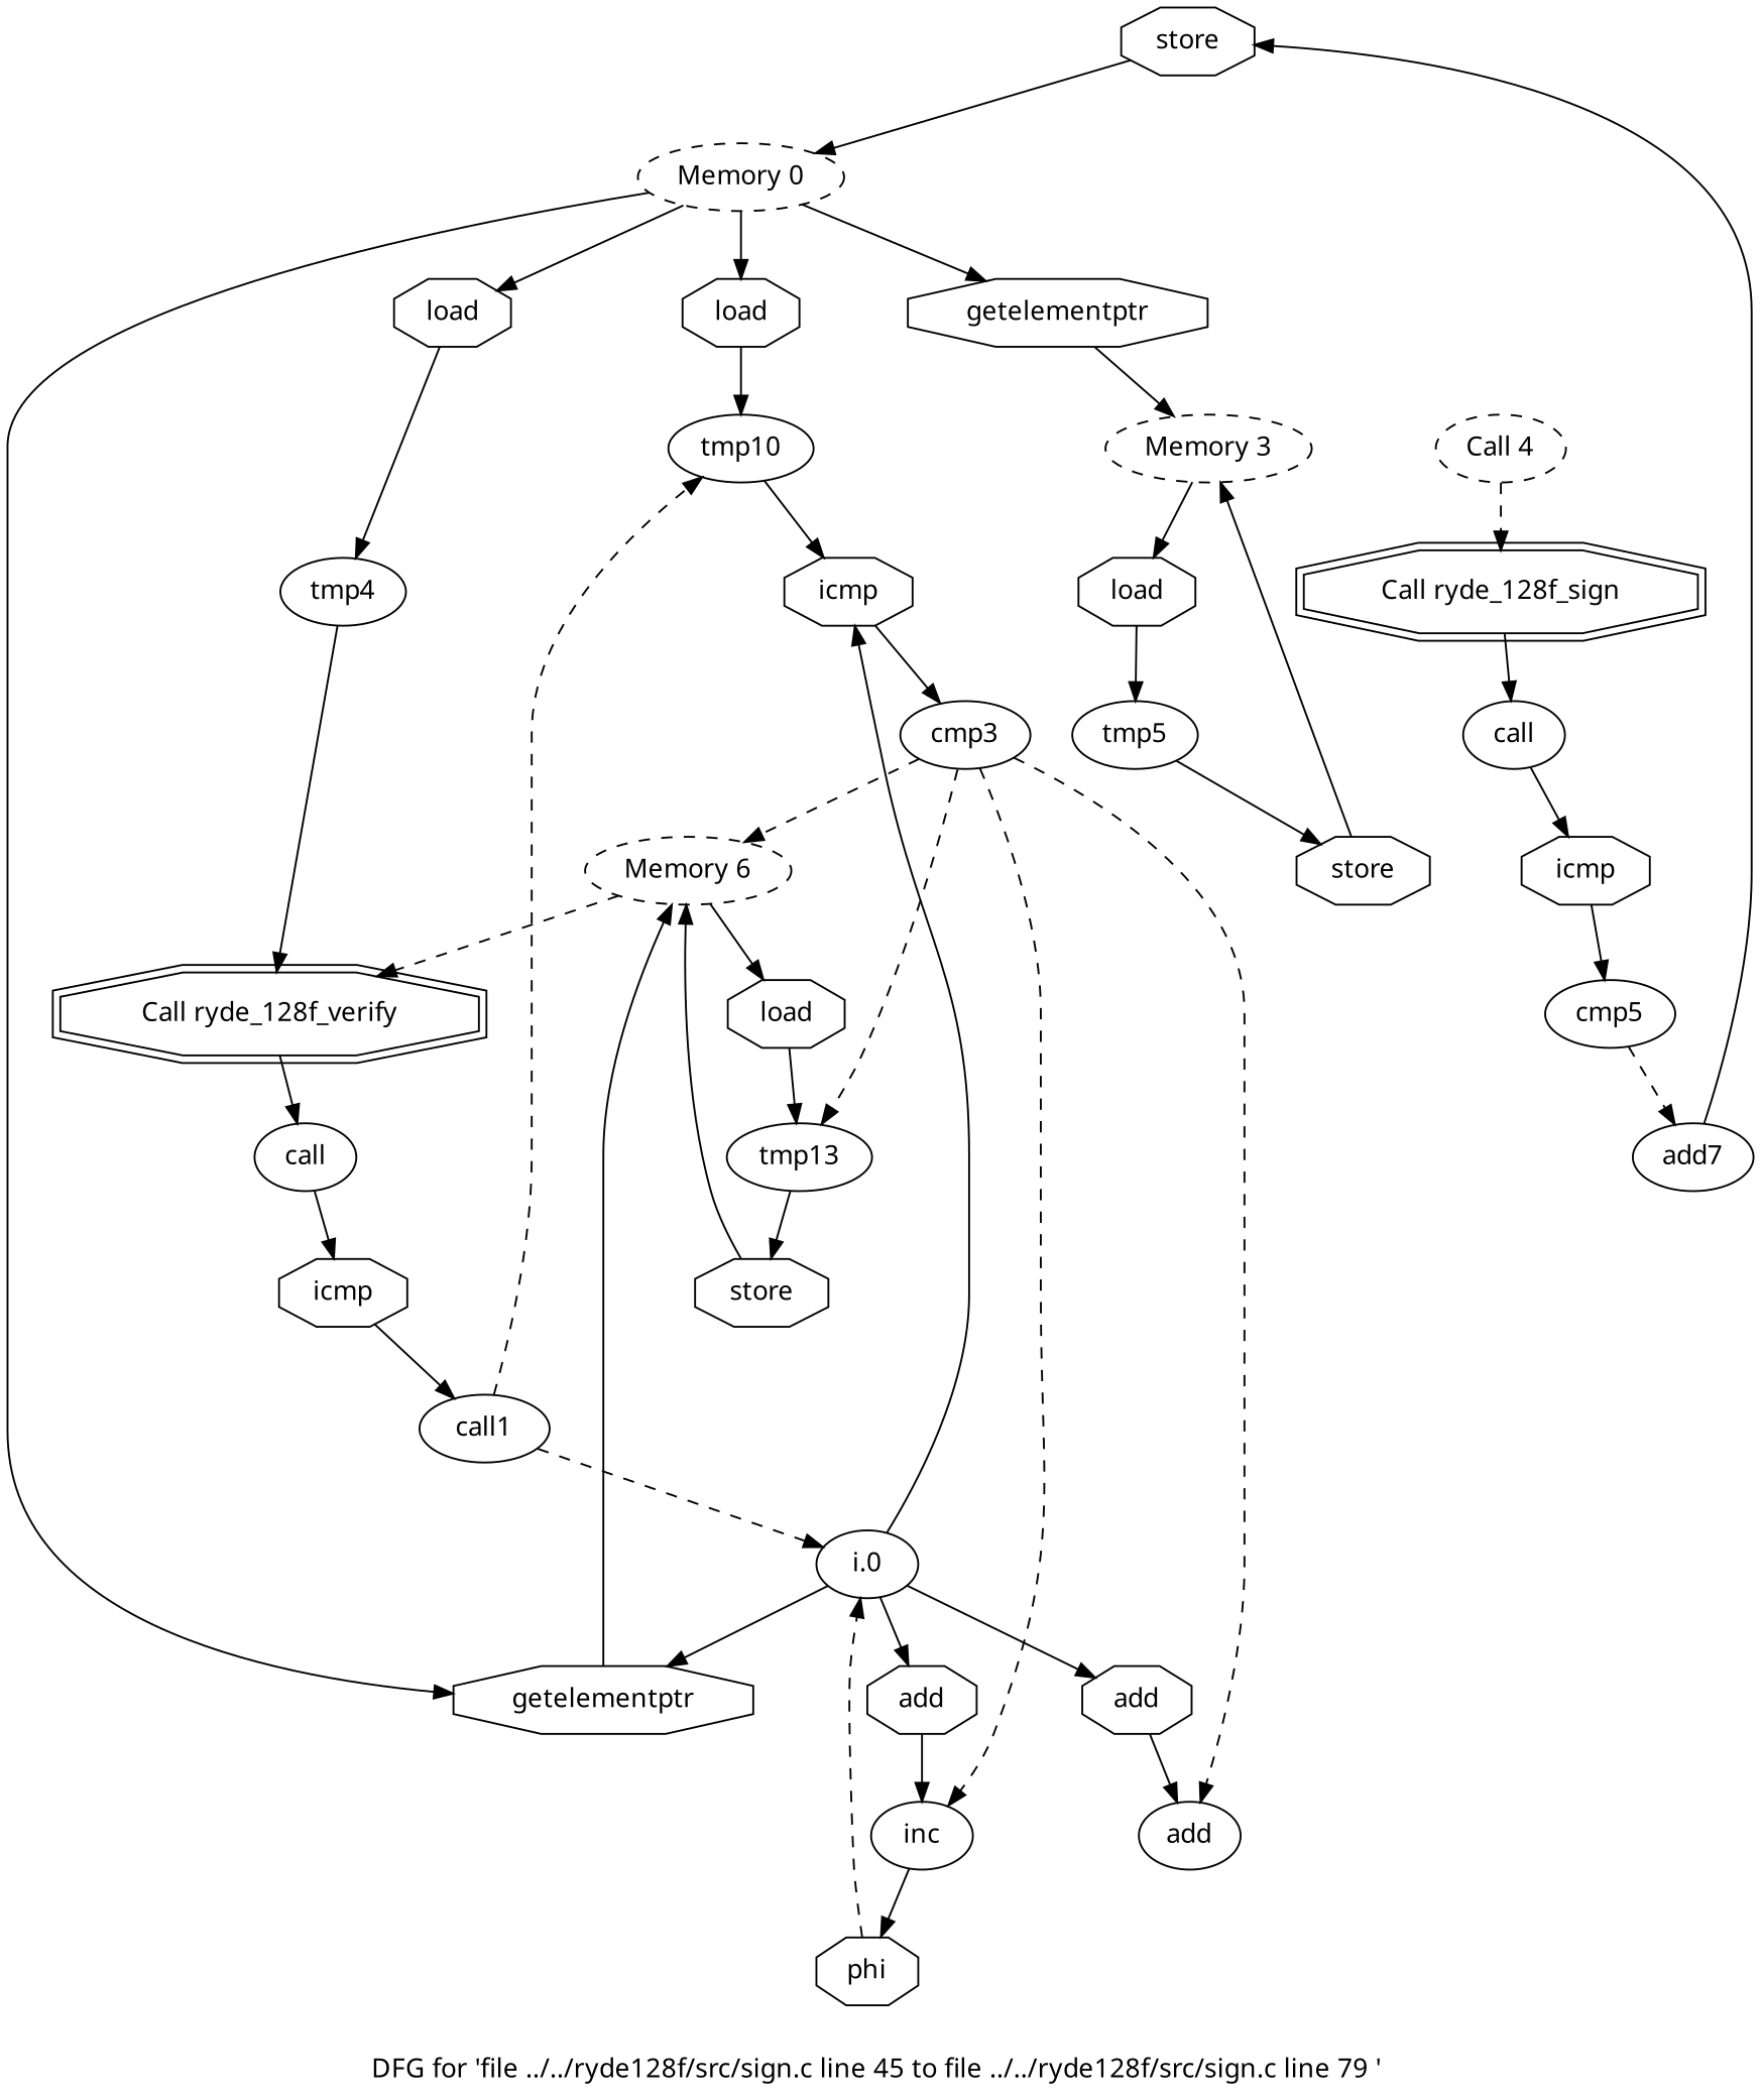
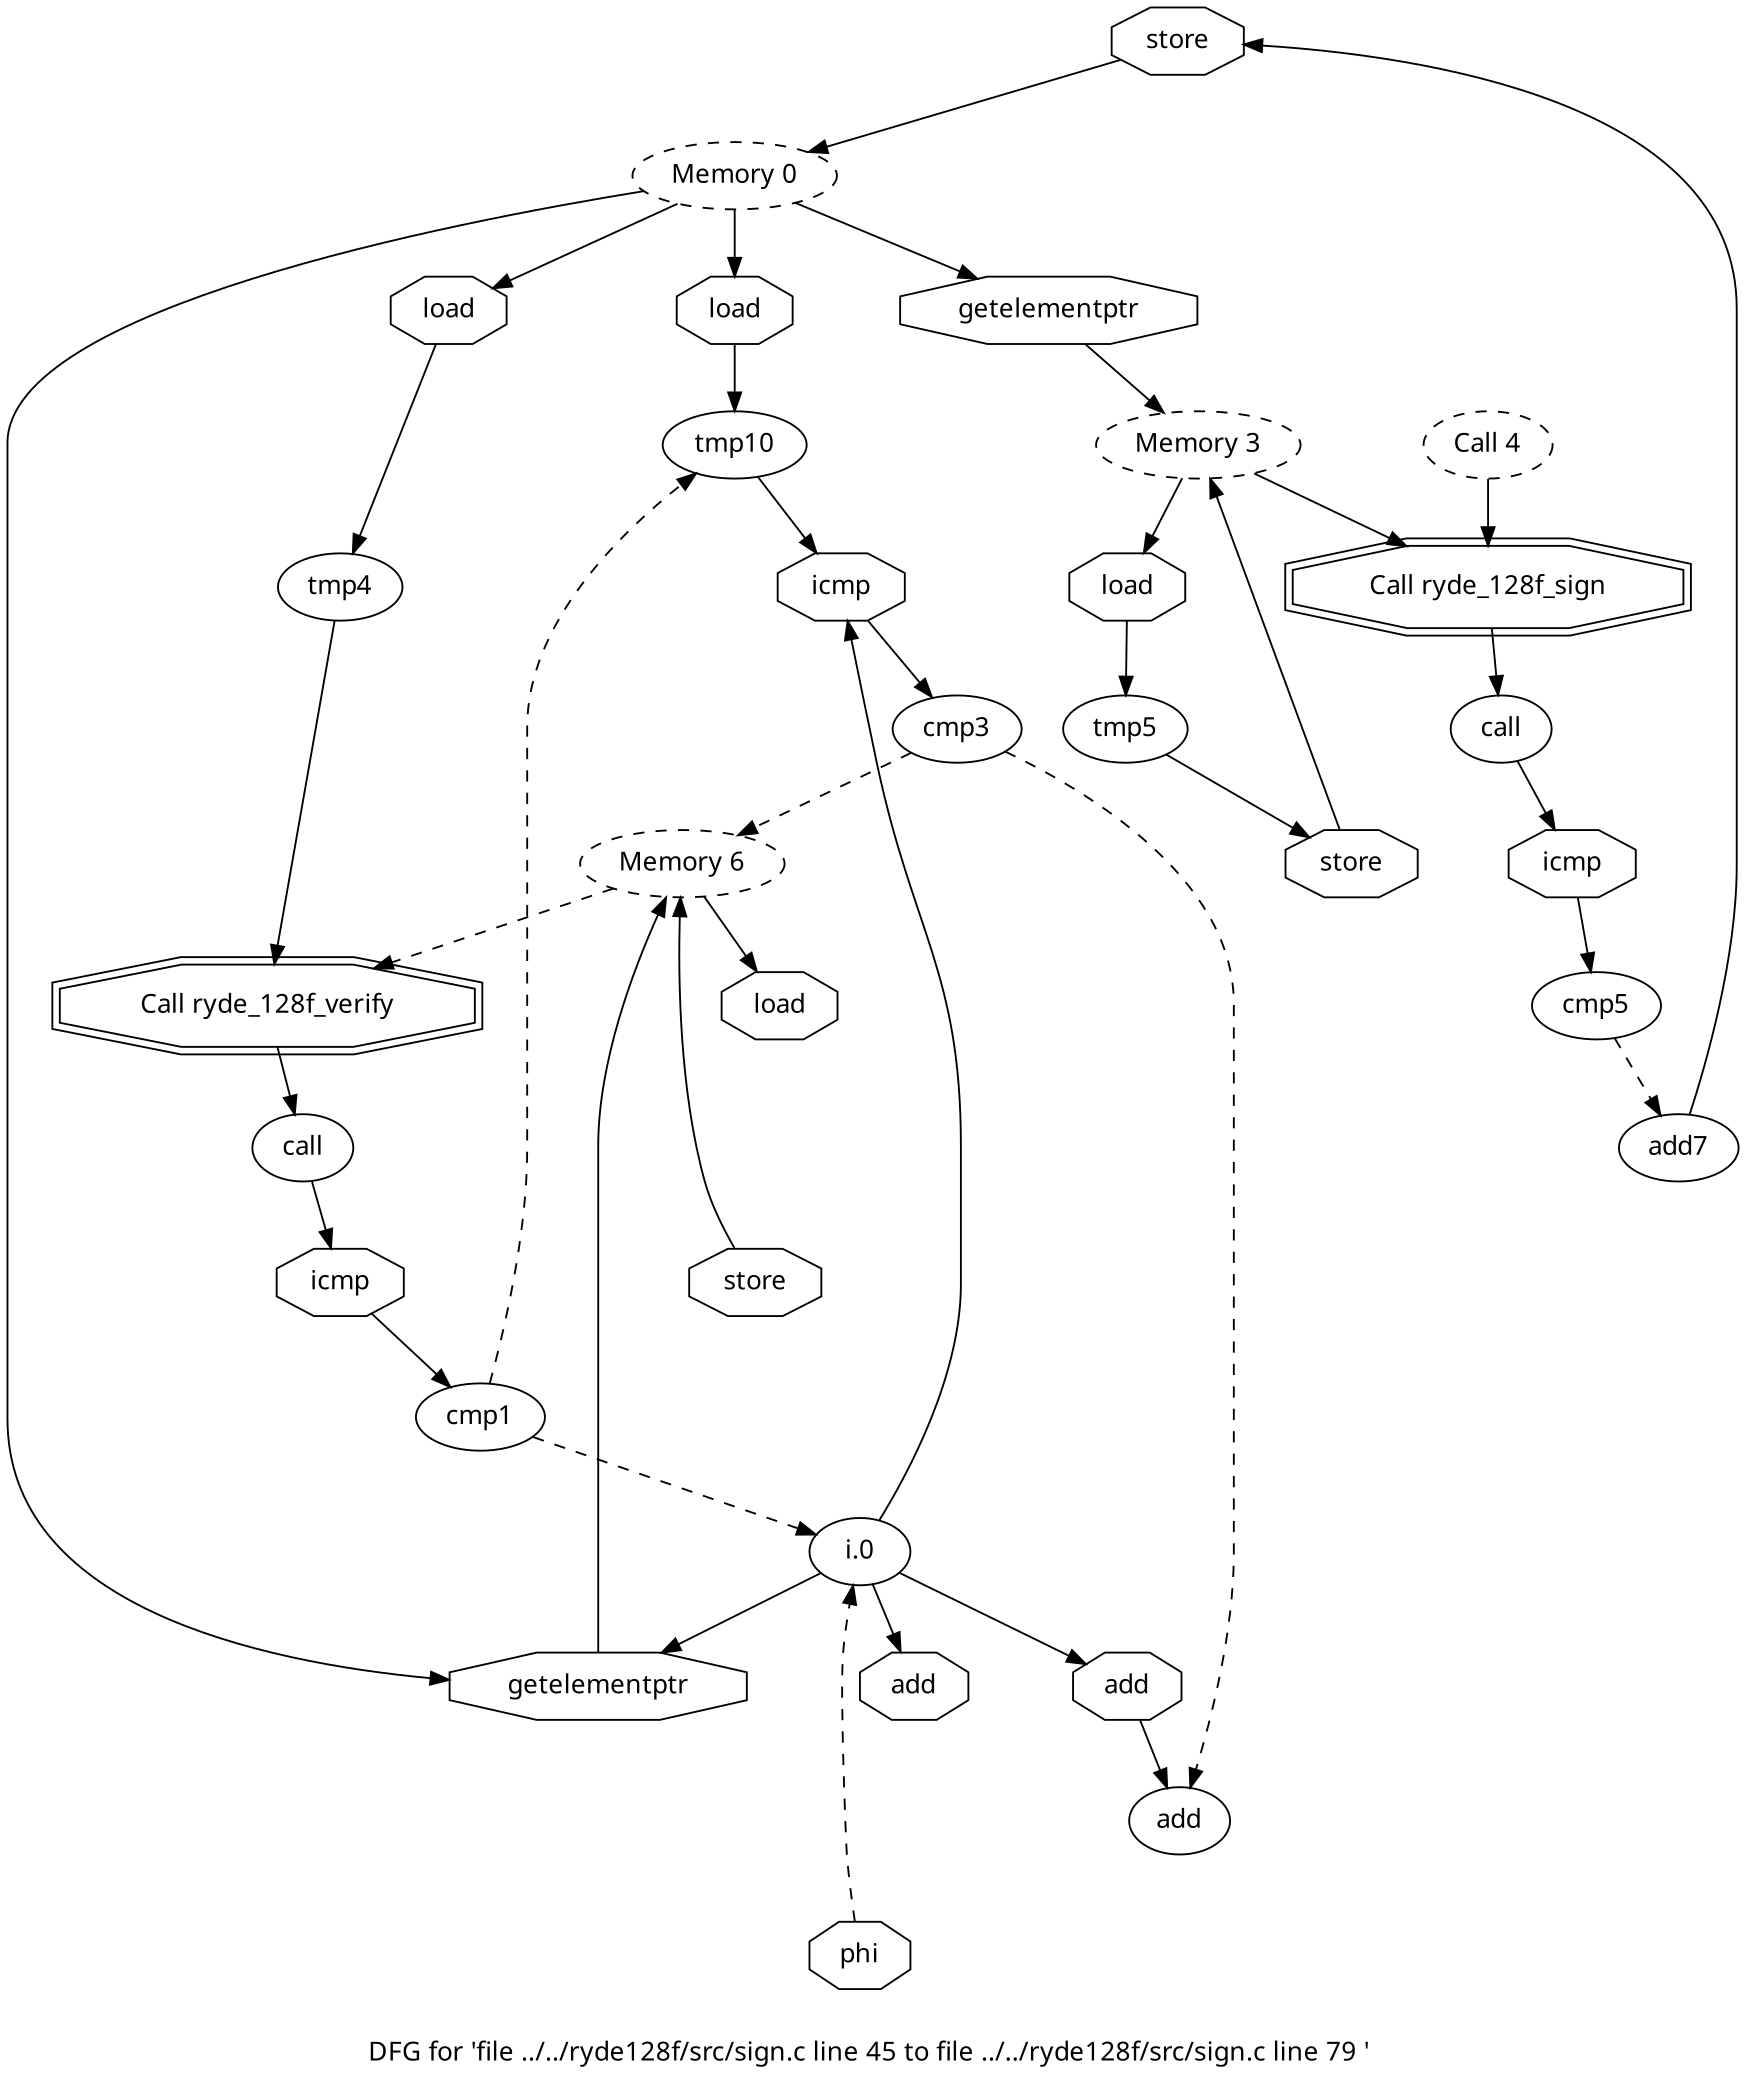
  digraph {
    fontname="Noto Sans"
    label="DFG for 'file ../../ryde128f/src/sign.c line 45 to file ../../ryde128f/src/sign.c line 79 ' "
    node [fontname="Noto Sans" shape=ellipse style=solid]
    edge [fontname="Noto Sans"]
    n1 [label=store shape=octagon]
    n2 [label="Memory 0" style=dashed]
    n3 [label=getelementptr shape=octagon]
    n4 [label=load shape=octagon]
    n5 [label=getelementptr shape=octagon]
    n6 [label=load shape=octagon]
    n7 [label="Memory 3" style=dashed]
    n8 [label=tmp10]
    n9 [label="Memory 6" style=dashed]
    n10 [label=tmp4]
    n11 [label="Call ryde_128f_verify" shape=doubleoctagon]
    n12 [label=load shape=octagon]
    n13 [label=call]
-   n14 [label=tmp13]
    n15 [label=icmp shape=octagon]
    n16 [label=store shape=octagon]
    n17 [label="Call ryde_128f_sign" shape=doubleoctagon]
    n18 [label=call]
    n19 [label=icmp shape=octagon]
    n20 [label=cmp5]
    n21 [label=add7]
    n22 [label=store shape=octagon]
    n23 [label=load shape=octagon]
    n24 [label=tmp5]
    n25 [label=icmp shape=octagon]
-   n26 [label=call1]
+   n26 [label=cmp1]
    n27 [label="i.0"]
    n28 [label=add shape=octagon]
    n29 [label=add shape=octagon]
    n30 [label=cmp3]
-   n31 [label=inc]
    n32 [label=add]
    n33 [label=phi shape=octagon]
    n34 [label="Call 4" style=dashed]
    n1 -> n2
    n2 -> n3
    n2 -> n4
    n2 -> n5
    n2 -> n6
    n3 -> n7
    n4 -> n8
    n5 -> n9
    n6 -> n10
+   n7 -> n17
    n7 -> n23
    n8 -> n25
    n9 -> n11 [style=dashed]
    n9 -> n12
    n10 -> n11
    n11 -> n13
-   n12 -> n14
    n13 -> n15
-   n14 -> n16
    n15 -> n26
    n16 -> n9
    n17 -> n18
    n18 -> n19
    n19 -> n20
    n20 -> n21 [style=dashed]
    n21 -> n1
    n22 -> n7
    n23 -> n24
    n24 -> n22
    n25 -> n30
    n26 -> n8 [style=dashed]
    n26 -> n27 [style=dashed]
    n27 -> n5
    n27 -> n25
    n27 -> n28
    n27 -> n29
-   n28 -> n31
    n29 -> n32
    n30 -> n9 [style=dashed]
-   n30 -> n14 [style=dashed]
-   n30 -> n31 [style=dashed]
    n30 -> n32 [style=dashed]
-   n31 -> n33
    n33 -> n27 [style=dashed]
-   n34 -> n17 [style=dashed]
+   n34 -> n17
  }
